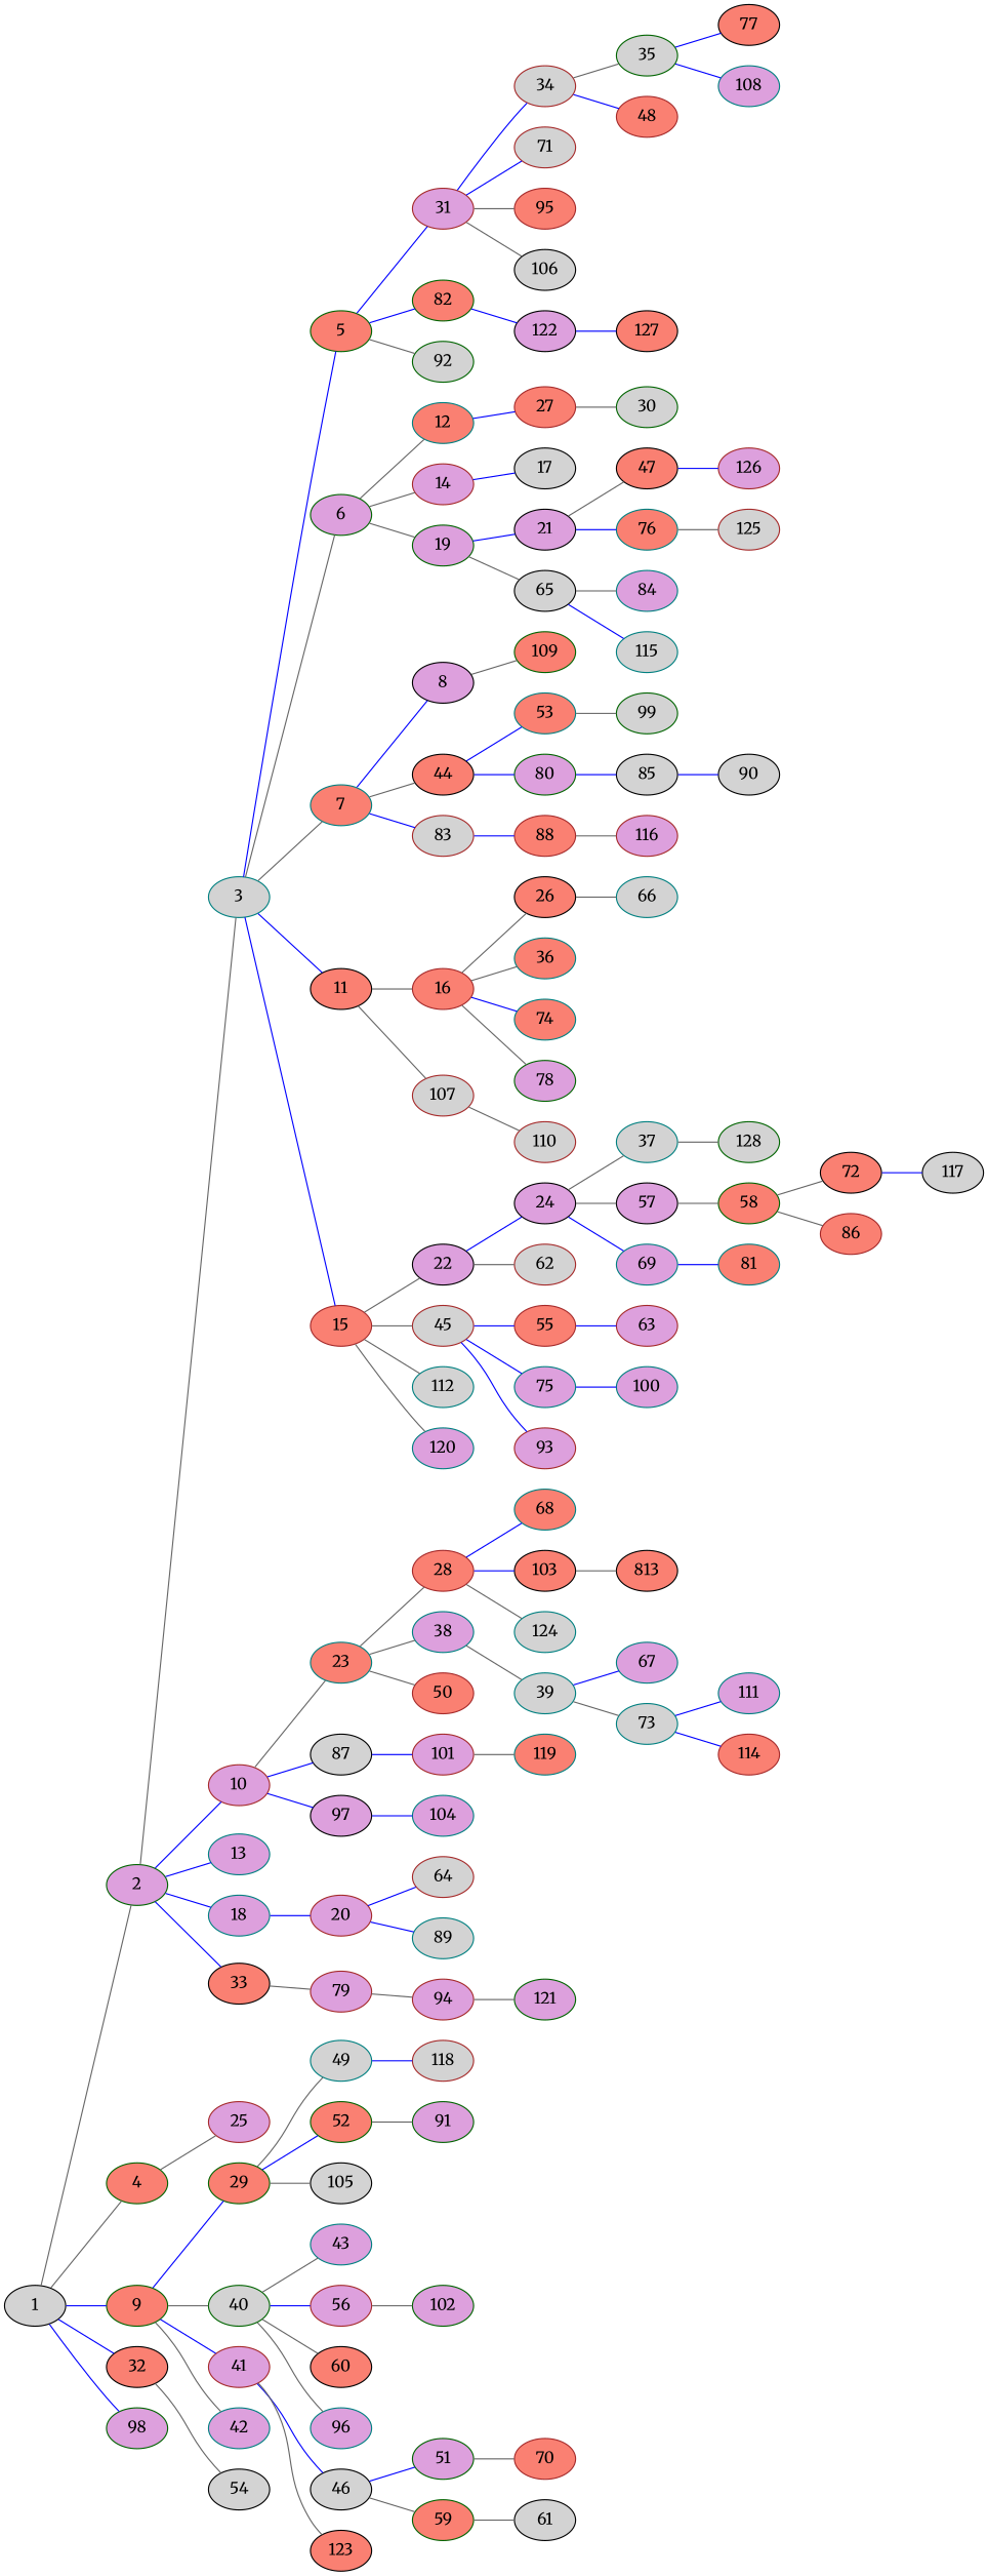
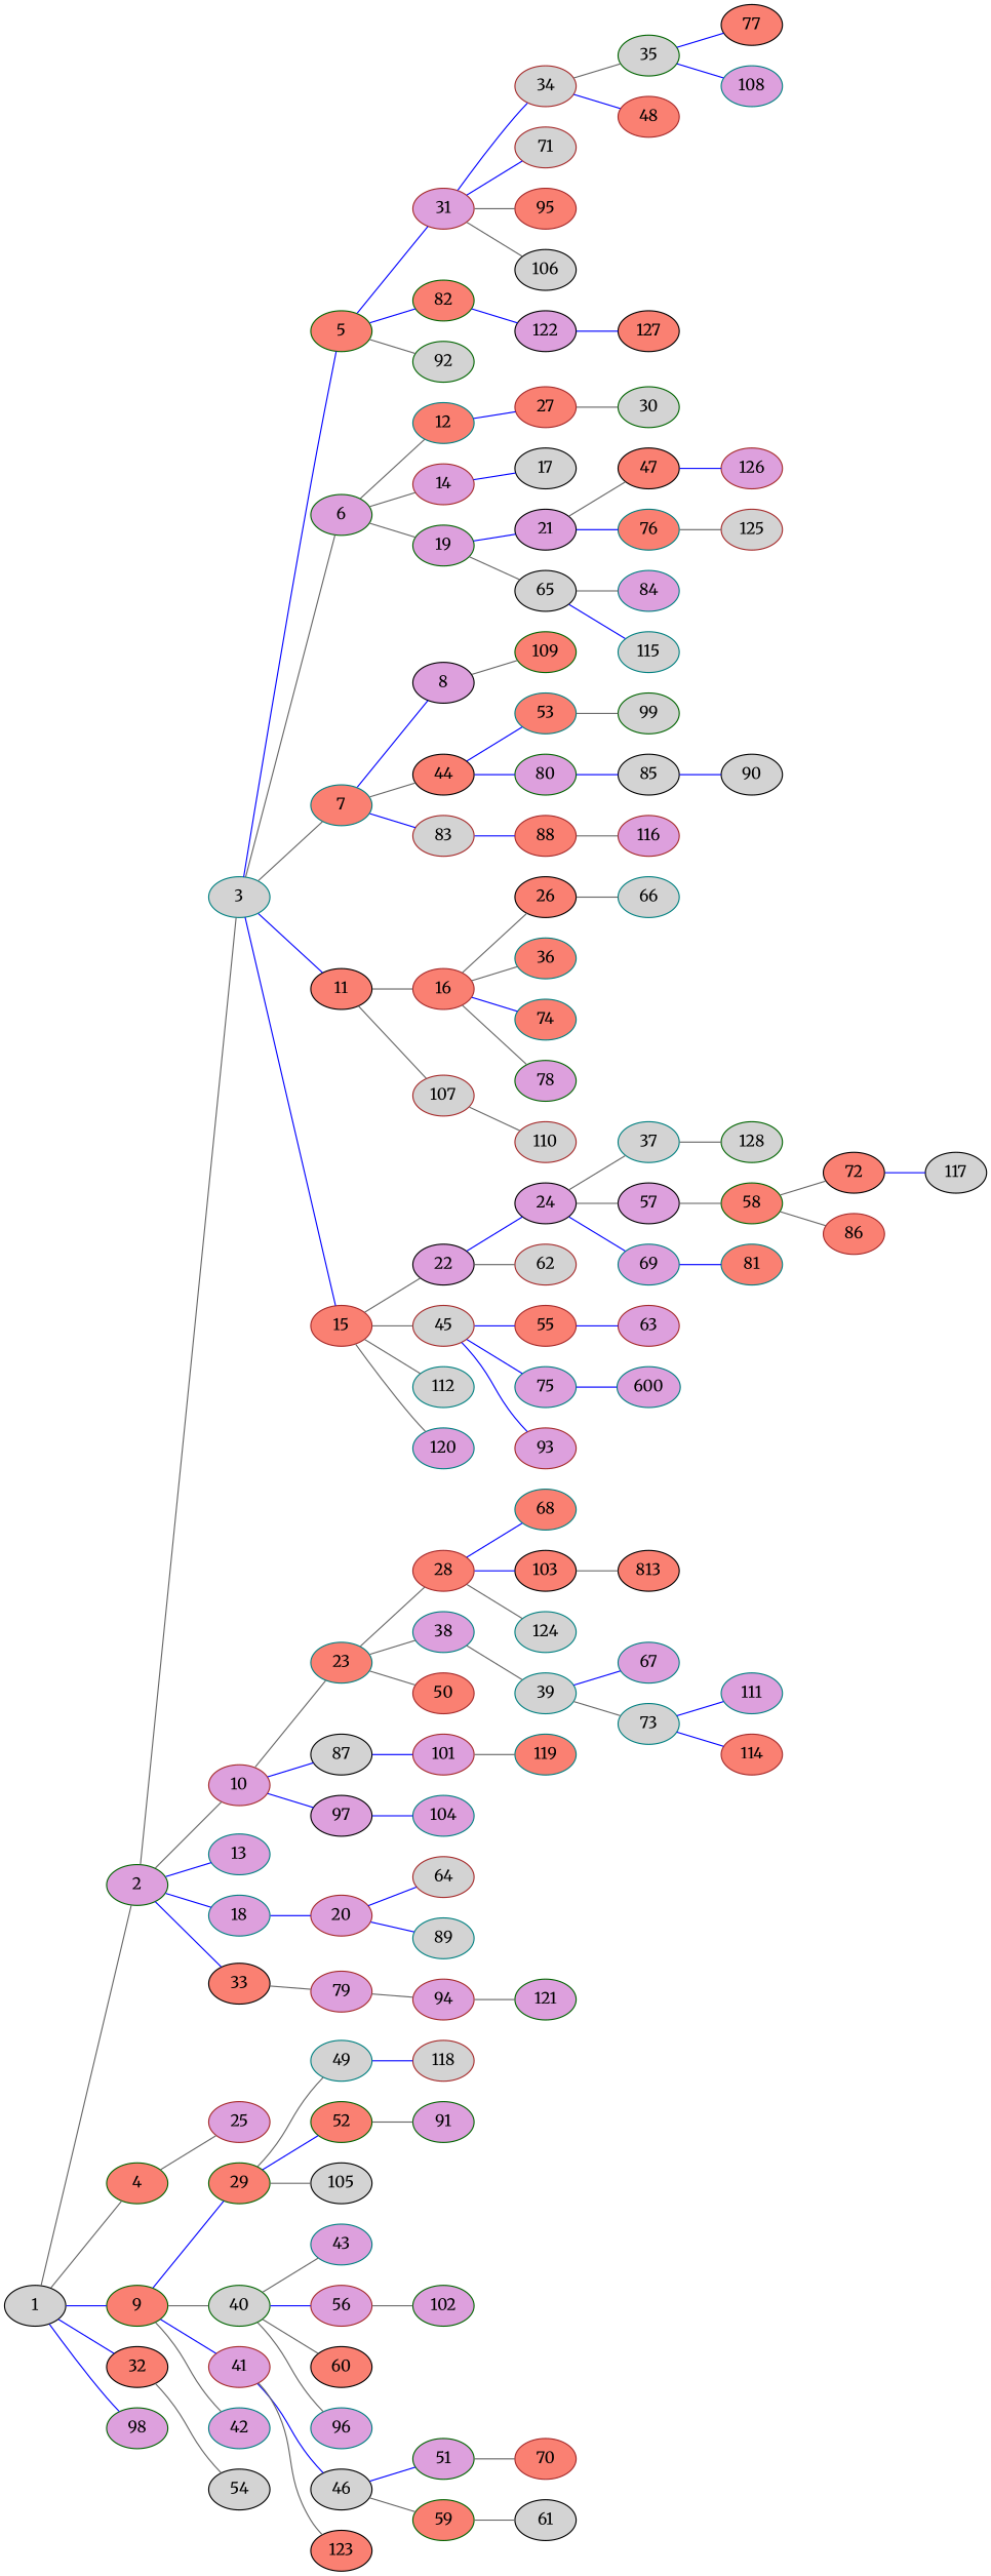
  graph {
    fontname=Merriweather
    rankdir=LR
    node [color=brown fillcolor=plum fontname=Merriweather style=filled]
    edge [color=gray40 fontname=Merriweather]
    1 [color=black fillcolor=lightgrey]
    2 [color=darkgreen]
    4 [color=darkgreen fillcolor=salmon]
    9 [color=darkgreen fillcolor=salmon]
    32 [color=black fillcolor=salmon]
    98 [color=darkgreen]
    3 [color=teal fillcolor=lightgrey]
    10
    13 [color=teal]
    18 [color=teal]
    33 [color=black fillcolor=salmon]
    25
    29 [color=darkgreen fillcolor=salmon]
    40 [color=darkgreen fillcolor=lightgrey]
    41
    42 [color=teal]
    54 [color=black fillcolor=lightgrey]
    5 [color=darkgreen fillcolor=salmon]
    6 [color=darkgreen]
    7 [color=teal fillcolor=salmon]
    11 [color=black fillcolor=salmon]
    15 [fillcolor=salmon]
    23 [color=teal fillcolor=salmon]
    87 [color=black fillcolor=lightgrey]
    97 [color=black]
    20
    79
    31
    82 [color=darkgreen fillcolor=salmon]
    92 [color=darkgreen fillcolor=lightgrey]
    12 [color=teal fillcolor=salmon]
    14
    19 [color=darkgreen]
    8 [color=black]
    44 [color=black fillcolor=salmon]
    83 [fillcolor=lightgrey]
    16 [fillcolor=salmon]
    107 [fillcolor=lightgrey]
    22 [color=black]
    45 [fillcolor=lightgrey]
    112 [color=teal fillcolor=lightgrey]
    120 [color=teal]
    34 [fillcolor=lightgrey]
    71 [fillcolor=lightgrey]
    95 [fillcolor=salmon]
    106 [color=black fillcolor=lightgrey]
    122 [color=black]
    27 [fillcolor=salmon]
    17 [color=black fillcolor=lightgrey]
    21 [color=black]
    65 [color=black fillcolor=lightgrey]
    109 [color=darkgreen fillcolor=salmon]
    53 [color=teal fillcolor=salmon]
    80 [color=darkgreen]
    88 [fillcolor=salmon]
    49 [color=teal fillcolor=lightgrey]
    52 [color=darkgreen fillcolor=salmon]
    105 [color=black fillcolor=lightgrey]
    43 [color=teal]
    56
    60 [color=black fillcolor=salmon]
    96 [color=teal]
    46 [color=black fillcolor=lightgrey]
    123 [color=black fillcolor=salmon]
    28 [fillcolor=salmon]
    38 [color=teal]
    50 [fillcolor=salmon]
    101
    104 [color=teal]
    26 [color=black fillcolor=salmon]
    36 [color=teal fillcolor=salmon]
    74 [color=teal fillcolor=salmon]
    78 [color=darkgreen]
    110 [fillcolor=lightgrey]
    30 [color=darkgreen fillcolor=lightgrey]
    24 [color=black]
    62 [fillcolor=lightgrey]
    55 [fillcolor=salmon]
    75 [color=teal]
    93
    66 [color=teal fillcolor=lightgrey]
    64 [fillcolor=lightgrey]
    89 [color=teal fillcolor=lightgrey]
    47 [color=black fillcolor=salmon]
    76 [color=teal fillcolor=salmon]
    84 [color=teal]
    115 [color=teal fillcolor=lightgrey]
    126
    125 [fillcolor=lightgrey]
    37 [color=teal fillcolor=lightgrey]
    57 [color=black]
    69 [color=teal]
    68 [color=teal fillcolor=salmon]
    103 [color=black fillcolor=salmon]
    124 [color=teal fillcolor=lightgrey]
    39 [color=teal fillcolor=lightgrey]
    128 [color=darkgreen fillcolor=lightgrey]
    58 [color=darkgreen fillcolor=salmon]
    81 [color=teal fillcolor=salmon]
    n100 [color=black fillcolor=salmon label=813]
    118 [fillcolor=lightgrey]
    91 [color=darkgreen]
    35 [color=darkgreen fillcolor=lightgrey]
    48 [fillcolor=salmon]
    94
    77 [color=black fillcolor=salmon]
    108 [color=teal]
    67 [color=teal]
    73 [color=teal fillcolor=lightgrey]
    111 [color=teal]
    114 [fillcolor=salmon]
    102 [color=darkgreen]
    51 [color=darkgreen]
    59 [color=darkgreen fillcolor=salmon]
    99 [color=darkgreen fillcolor=lightgrey]
    85 [color=black fillcolor=lightgrey]
    63
-   100 [color=teal]
+   100 [color=teal label=600]
    70 [fillcolor=salmon]
    61 [color=black fillcolor=lightgrey]
    72 [color=black fillcolor=salmon]
    86 [fillcolor=salmon]
    117 [color=black fillcolor=lightgrey]
    121 [color=darkgreen]
    90 [color=black fillcolor=lightgrey]
    127 [color=black fillcolor=salmon]
    116
    119 [color=teal fillcolor=salmon]
    1 -- 2
    1 -- 4
    1 -- 9 [color=blue]
    1 -- 32 [color=blue]
    1 -- 98 [color=blue]
    2 -- 3
-   2 -- 10 [color=blue]
+   2 -- 10
    2 -- 13 [color=blue]
    2 -- 18 [color=blue]
    2 -- 33 [color=blue]
    4 -- 25
    9 -- 29 [color=blue]
    9 -- 40
    9 -- 41 [color=blue]
    9 -- 42
    32 -- 54
    3 -- 5 [color=blue]
    3 -- 6
    3 -- 7
    3 -- 11 [color=blue]
    3 -- 15 [color=blue]
    10 -- 23
    10 -- 87 [color=blue]
    10 -- 97 [color=blue]
    18 -- 20 [color=blue]
    33 -- 79
    29 -- 49
    29 -- 52 [color=blue]
    29 -- 105
    40 -- 43
    40 -- 56 [color=blue]
    40 -- 60
    40 -- 96
    41 -- 46 [color=blue]
    41 -- 123
    5 -- 31 [color=blue]
    5 -- 82 [color=blue]
    5 -- 92
    6 -- 12
    6 -- 14
    6 -- 19
    7 -- 8 [color=blue]
    7 -- 44
    7 -- 83 [color=blue]
    11 -- 16
    11 -- 107
    15 -- 22
    15 -- 45
    15 -- 112
    15 -- 120
    23 -- 28
    23 -- 38
    23 -- 50
    87 -- 101 [color=blue]
    97 -- 104 [color=blue]
    20 -- 64 [color=blue]
    20 -- 89 [color=blue]
    79 -- 94
    31 -- 34 [color=blue]
    31 -- 71 [color=blue]
    31 -- 95
    31 -- 106
    82 -- 122 [color=blue]
    12 -- 27 [color=blue]
    14 -- 17 [color=blue]
    19 -- 21 [color=blue]
    19 -- 65
    8 -- 109
    44 -- 53 [color=blue]
    44 -- 80 [color=blue]
    83 -- 88 [color=blue]
    16 -- 26
    16 -- 36
    16 -- 74 [color=blue]
    16 -- 78
    107 -- 110
    22 -- 24 [color=blue]
    22 -- 62
    45 -- 55 [color=blue]
    45 -- 75 [color=blue]
    45 -- 93 [color=blue]
    34 -- 35
    34 -- 48 [color=blue]
    122 -- 127 [color=blue]
    27 -- 30
    21 -- 47
    21 -- 76 [color=blue]
    65 -- 84
    65 -- 115 [color=blue]
    53 -- 99
    80 -- 85 [color=blue]
    88 -- 116
    49 -- 118 [color=blue]
    52 -- 91
    56 -- 102
    46 -- 51 [color=blue]
    46 -- 59
    28 -- 68 [color=blue]
    28 -- 103 [color=blue]
    28 -- 124
    38 -- 39
    101 -- 119
    26 -- 66
    24 -- 37
    24 -- 57
    24 -- 69 [color=blue]
    55 -- 63 [color=blue]
    75 -- 100 [color=blue]
    47 -- 126 [color=blue]
    76 -- 125
    37 -- 128
    57 -- 58
    69 -- 81 [color=blue]
    103 -- n100
    39 -- 67 [color=blue]
    39 -- 73
    58 -- 72
    58 -- 86
    35 -- 77 [color=blue]
    35 -- 108 [color=blue]
    94 -- 121
    73 -- 111 [color=blue]
    73 -- 114 [color=blue]
    51 -- 70
    59 -- 61
    85 -- 90 [color=blue]
    72 -- 117 [color=blue]
  }
